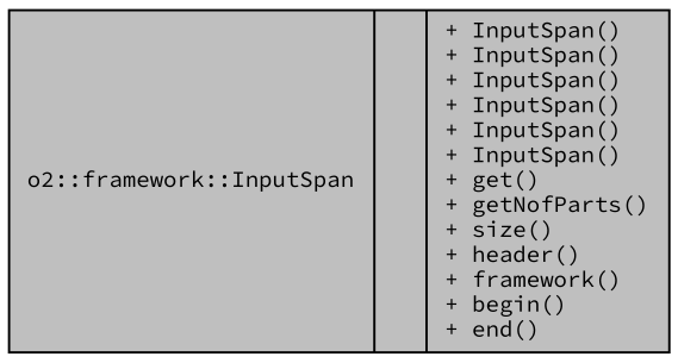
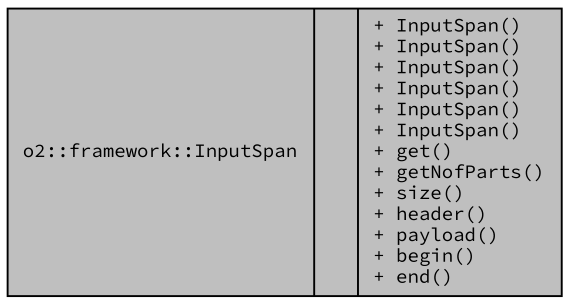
  digraph {
    rankdir=LR
    fontname="Source Code Pro"
-   n1 [color=black fillcolor=grey75 fontcolor=black fontname="Source Code Pro" fontsize=10 height=0.2 label="{o2::framework::InputSpan\n||+ InputSpan()\l+ InputSpan()\l+ InputSpan()\l+ InputSpan()\l+ InputSpan()\l+ InputSpan()\l+ get()\l+ getNofParts()\l+ size()\l+ header()\l+ framework()\l+ begin()\l+ end()\l}" shape=record style=filled width=0.4]
+   n1 [color=black fillcolor=grey75 fontcolor=black fontname="Source Code Pro" fontsize=10 height=0.2 label="{o2::framework::InputSpan\n||+ InputSpan()\l+ InputSpan()\l+ InputSpan()\l+ InputSpan()\l+ InputSpan()\l+ InputSpan()\l+ get()\l+ getNofParts()\l+ size()\l+ header()\l+ payload()\l+ begin()\l+ end()\l}" shape=record style=filled width=0.4]
  }
